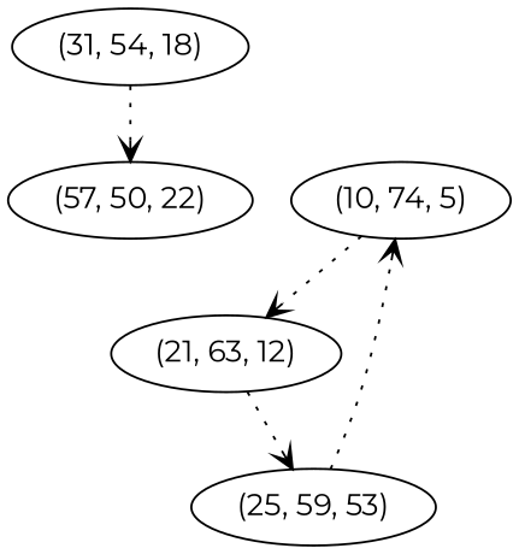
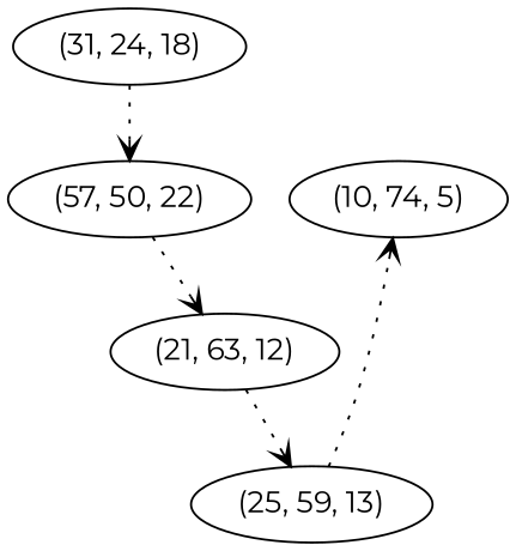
  digraph {
    fontname=Montserrat
    node [fontname=Montserrat]
    edge [arrowhead=vee fontname=Montserrat style=dotted]
    "(10, 74, 5)"
    "(21, 63, 12)"
-   "(25, 59, 13)" [label="(25, 59, 53)"]
+   "(25, 59, 13)"
    n4 [label="(57, 50, 22)"]
-   "(31, 54, 18)"
-   "(10, 74, 5)" -> "(21, 63, 12)"
+   "(31, 54, 18)" [label="(31, 24, 18)"]
+   n4 -> "(21, 63, 12)"
    "(21, 63, 12)" -> "(25, 59, 13)"
    "(25, 59, 13)" -> "(10, 74, 5)"
    "(31, 54, 18)" -> n4
  }
